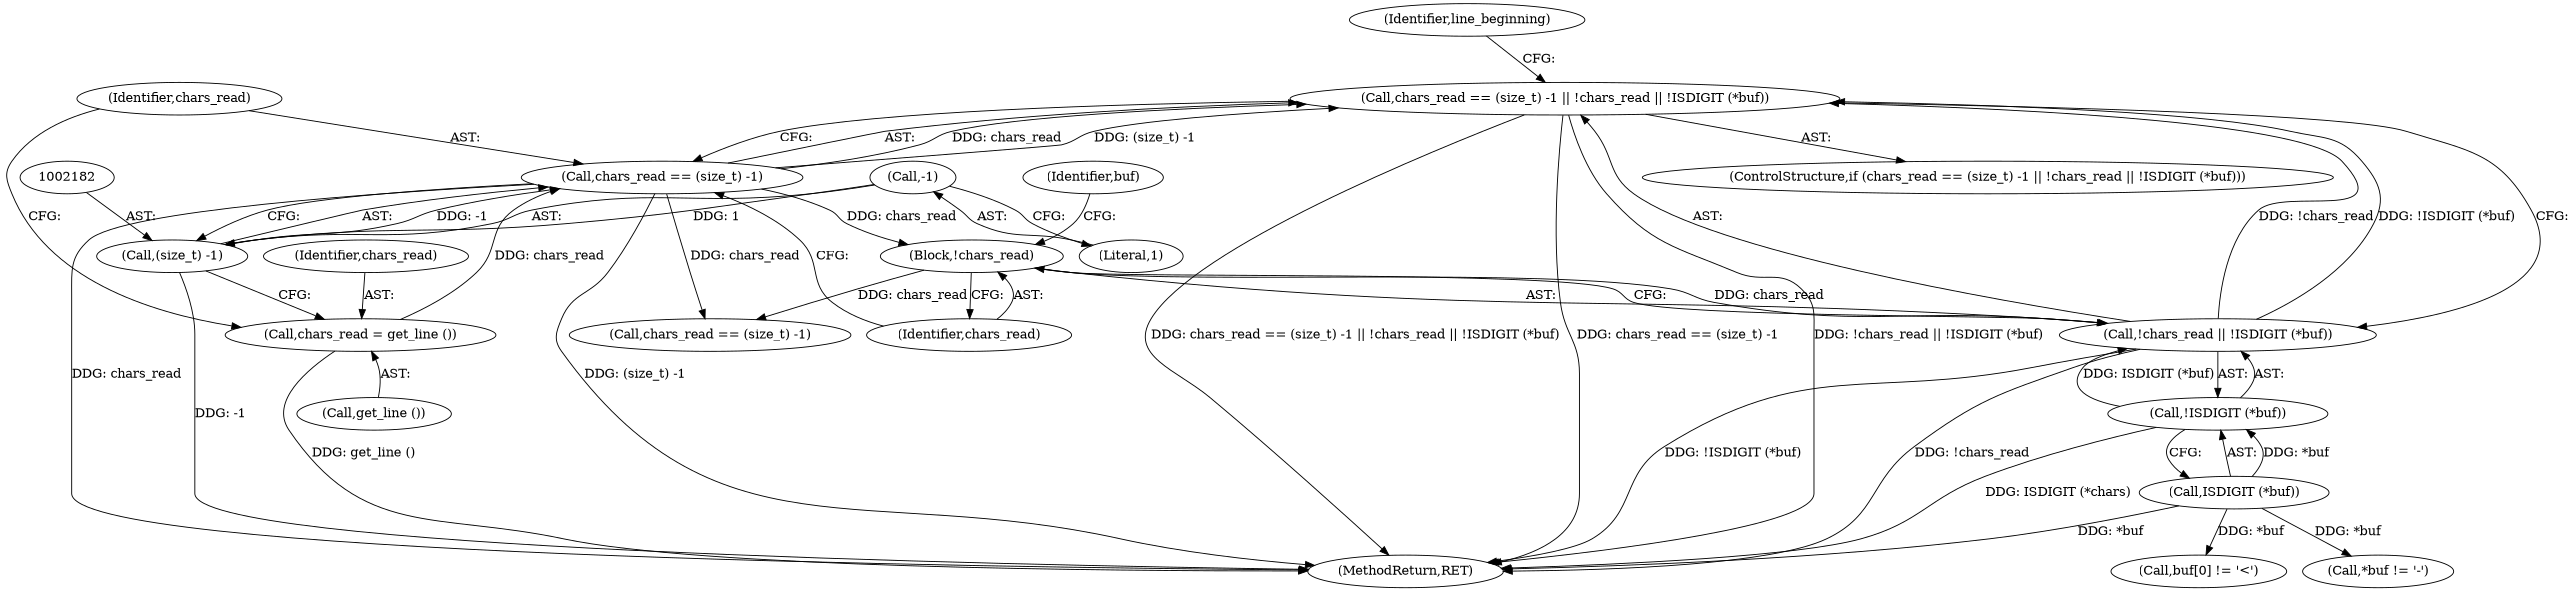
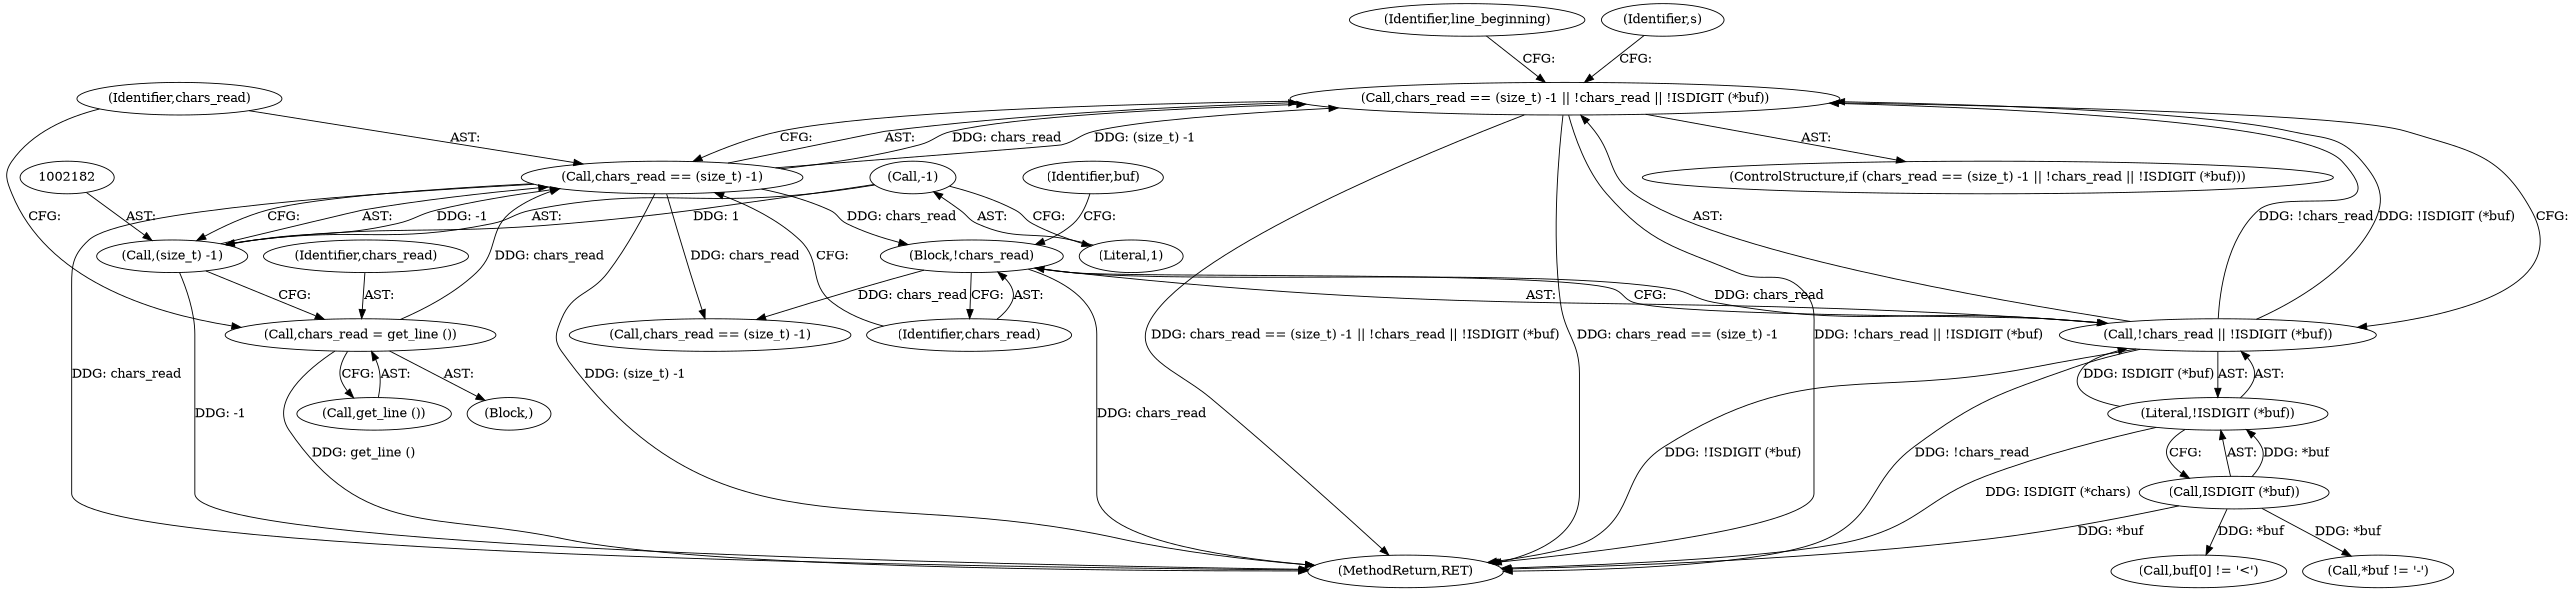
  digraph {
    n1 [label="(Call,chars_read == (size_t) -1 || !chars_read || !ISDIGIT (*buf))"]
    n2 [label="(Call,chars_read == (size_t) -1)"]
    n3 [label="(Call,!chars_read || !ISDIGIT (*buf))"]
    n4 [label="(MethodReturn,RET)"]
    n5 [label="(ControlStructure,if (chars_read == (size_t) -1 || !chars_read || !ISDIGIT (*buf)))"]
    n6 [label="(Call,(size_t) -1)"]
    n7 [label="(Block,!chars_read)"]
    n8 [label="(Call,chars_read == (size_t) -1)"]
-   n9 [label="(Call,!ISDIGIT (*buf))"]
+   n9 [label="(Literal,!ISDIGIT (*buf))"]
    n10 [label="(Call,chars_read = get_line ())"]
    n11 [label="(Identifier,chars_read)"]
+   n12 [label="(Block,)"]
    n13 [label="(Call,get_line ())"]
    n14 [label="(Call,-1)"]
    n15 [label="(Literal,1)"]
    n16 [label="(Call,ISDIGIT (*buf))"]
    n17 [label="(Call,buf[0] != '<')"]
    n18 [label="(Call,*buf != '-')"]
    n19 [label="(Identifier,line_beginning)"]
    n20 [label="(Identifier,chars_read)"]
    n21 [label="(Identifier,buf)"]
+   n22 [label="(Identifier,s)"]
    n23 [label="(Identifier,chars_read)"]
    1002182
    n1 -> n2 [label="CFG: "]
    n1 -> n3 [label="CFG: "]
    n1 -> n4 [label="DDG: chars_read == (size_t) -1 || !chars_read || !ISDIGIT (*buf)"]
    n1 -> n4 [label="DDG: chars_read == (size_t) -1"]
    n1 -> n4 [label="DDG: !chars_read || !ISDIGIT (*buf)"]
    n1 -> n5 [label="AST: "]
    n2 -> n1 [label="AST: "]
    n2 -> n1 [label="DDG: chars_read"]
    n2 -> n1 [label="DDG: (size_t) -1"]
    n2 -> n4 [label="DDG: (size_t) -1"]
    n2 -> n4 [label="DDG: chars_read"]
    n2 -> n6 [label="CFG: "]
    n2 -> n7 [label="DDG: chars_read"]
    n2 -> n8 [label="DDG: chars_read"]
    n3 -> n1 [label="AST: "]
    n3 -> n1 [label="DDG: !chars_read"]
    n3 -> n1 [label="DDG: !ISDIGIT (*buf)"]
    n3 -> n4 [label="DDG: !chars_read"]
    n3 -> n4 [label="DDG: !ISDIGIT (*buf)"]
    n3 -> n7 [label="CFG: "]
    n3 -> n9 [label="AST: "]
    n6 -> n2 [label="AST: "]
    n6 -> n2 [label="DDG: -1"]
    n6 -> n4 [label="DDG: -1"]
    n6 -> n10 [label="CFG: "]
    n7 -> n3 [label="AST: "]
    n7 -> n3 [label="DDG: chars_read"]
+   n7 -> n4 [label="DDG: chars_read"]
    n7 -> n8 [label="DDG: chars_read"]
    n7 -> n11 [label="CFG: "]
    n9 -> n3 [label="AST: "]
    n9 -> n3 [label="DDG: ISDIGIT (*buf)"]
    n9 -> n4 [label="DDG: ISDIGIT (*chars)"]
    n9 -> n16 [label="CFG: "]
    n10 -> n2 [label="DDG: chars_read"]
    n10 -> n4 [label="DDG: get_line ()"]
+   n10 -> n12 [label="AST: "]
+   n10 -> n13 [label="CFG: "]
    n11 -> n2 [label="CFG: "]
    n11 -> n7 [label="AST: "]
    n13 -> n10 [label="AST: "]
    n14 -> n6 [label="AST: "]
    n14 -> n6 [label="DDG: 1"]
    n14 -> n15 [label="CFG: "]
    n15 -> n14 [label="AST: "]
    n16 -> n4 [label="DDG: *buf"]
    n16 -> n9 [label="AST: "]
    n16 -> n9 [label="DDG: *buf"]
    n16 -> n17 [label="DDG: *buf"]
    n16 -> n18 [label="DDG: *buf"]
    n19 -> n1 [label="CFG: "]
    n20 -> n2 [label="AST: "]
    n20 -> n10 [label="CFG: "]
    n21 -> n7 [label="CFG: "]
+   n22 -> n1 [label="CFG: "]
    n23 -> n10 [label="AST: "]
    1002182 -> n6 [label="AST: "]
  }
